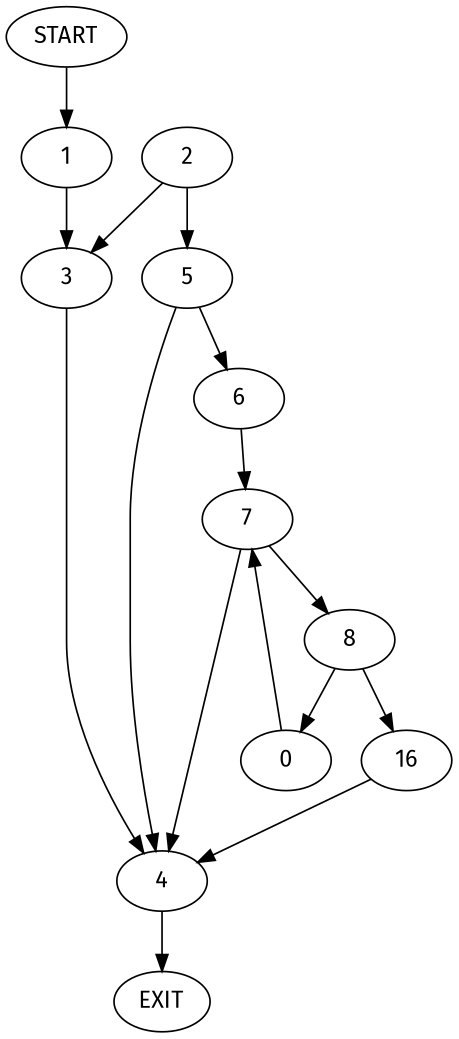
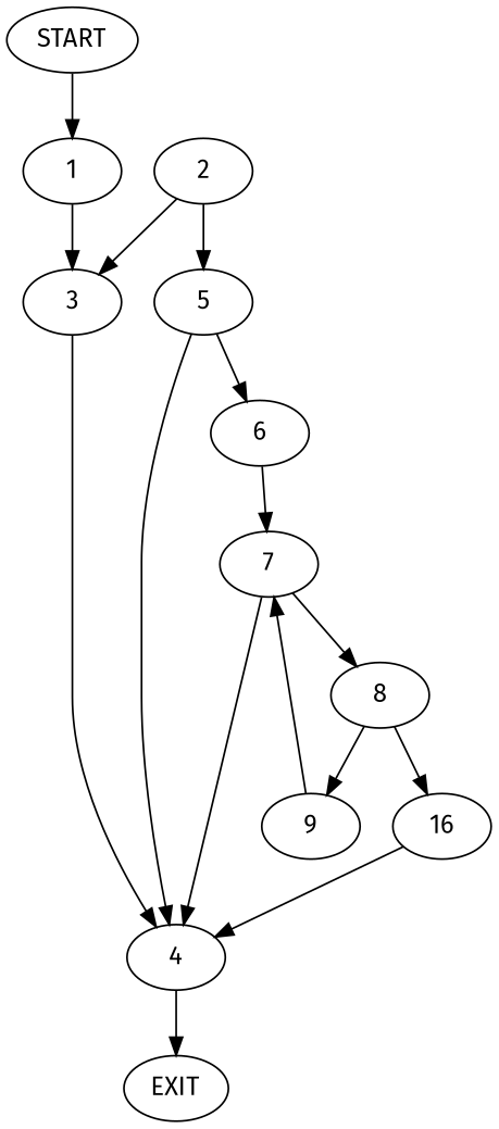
  digraph {
    fontname="Fira Sans"
    node [fontname="Fira Sans"]
    edge [fontname="Fira Sans"]
    n1 [label=START]
    1
    3
    n4 [label=EXIT]
    2
    5
    4
    6
    7
    8
-   9 [label=0]
+   9
    n12 [label=16]
    n1 -> 1
    1 -> 3
    3 -> 4
    2 -> 3
    2 -> 5
    5 -> 4
    5 -> 6
    4 -> n4
    6 -> 7
    7 -> 4
    7 -> 8
    8 -> 9
    8 -> n12
    9 -> 7
    n12 -> 4
  }
